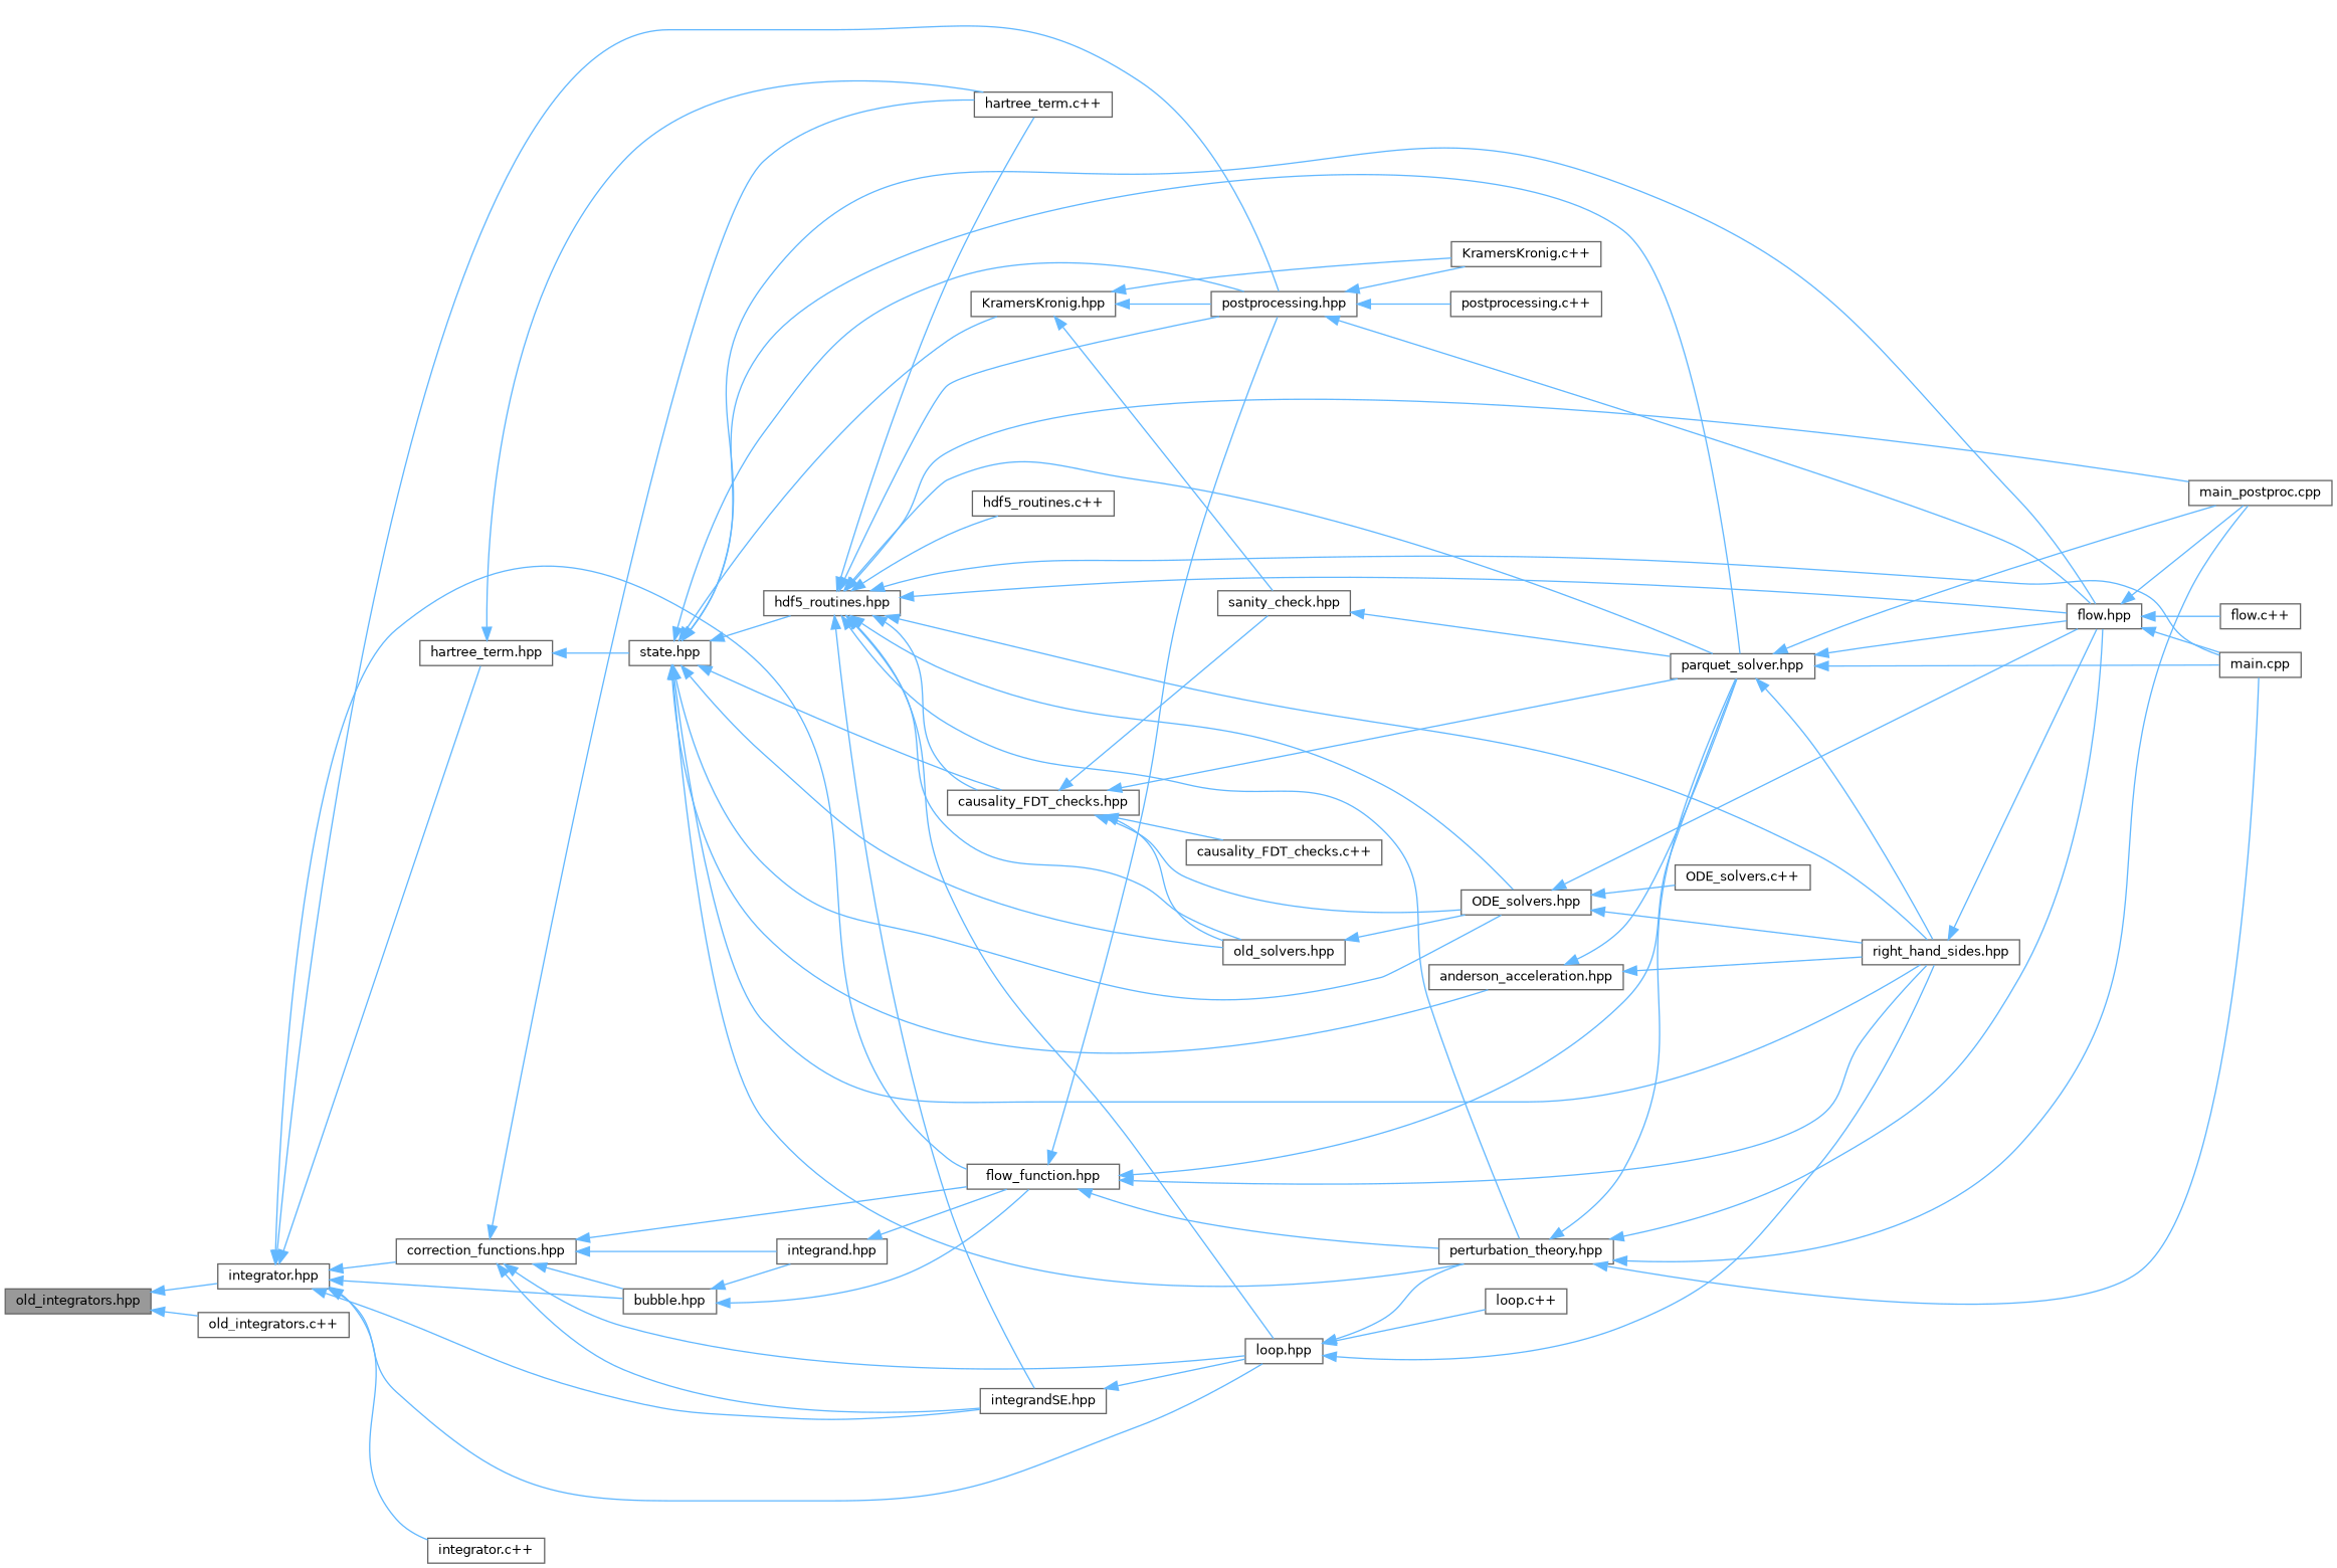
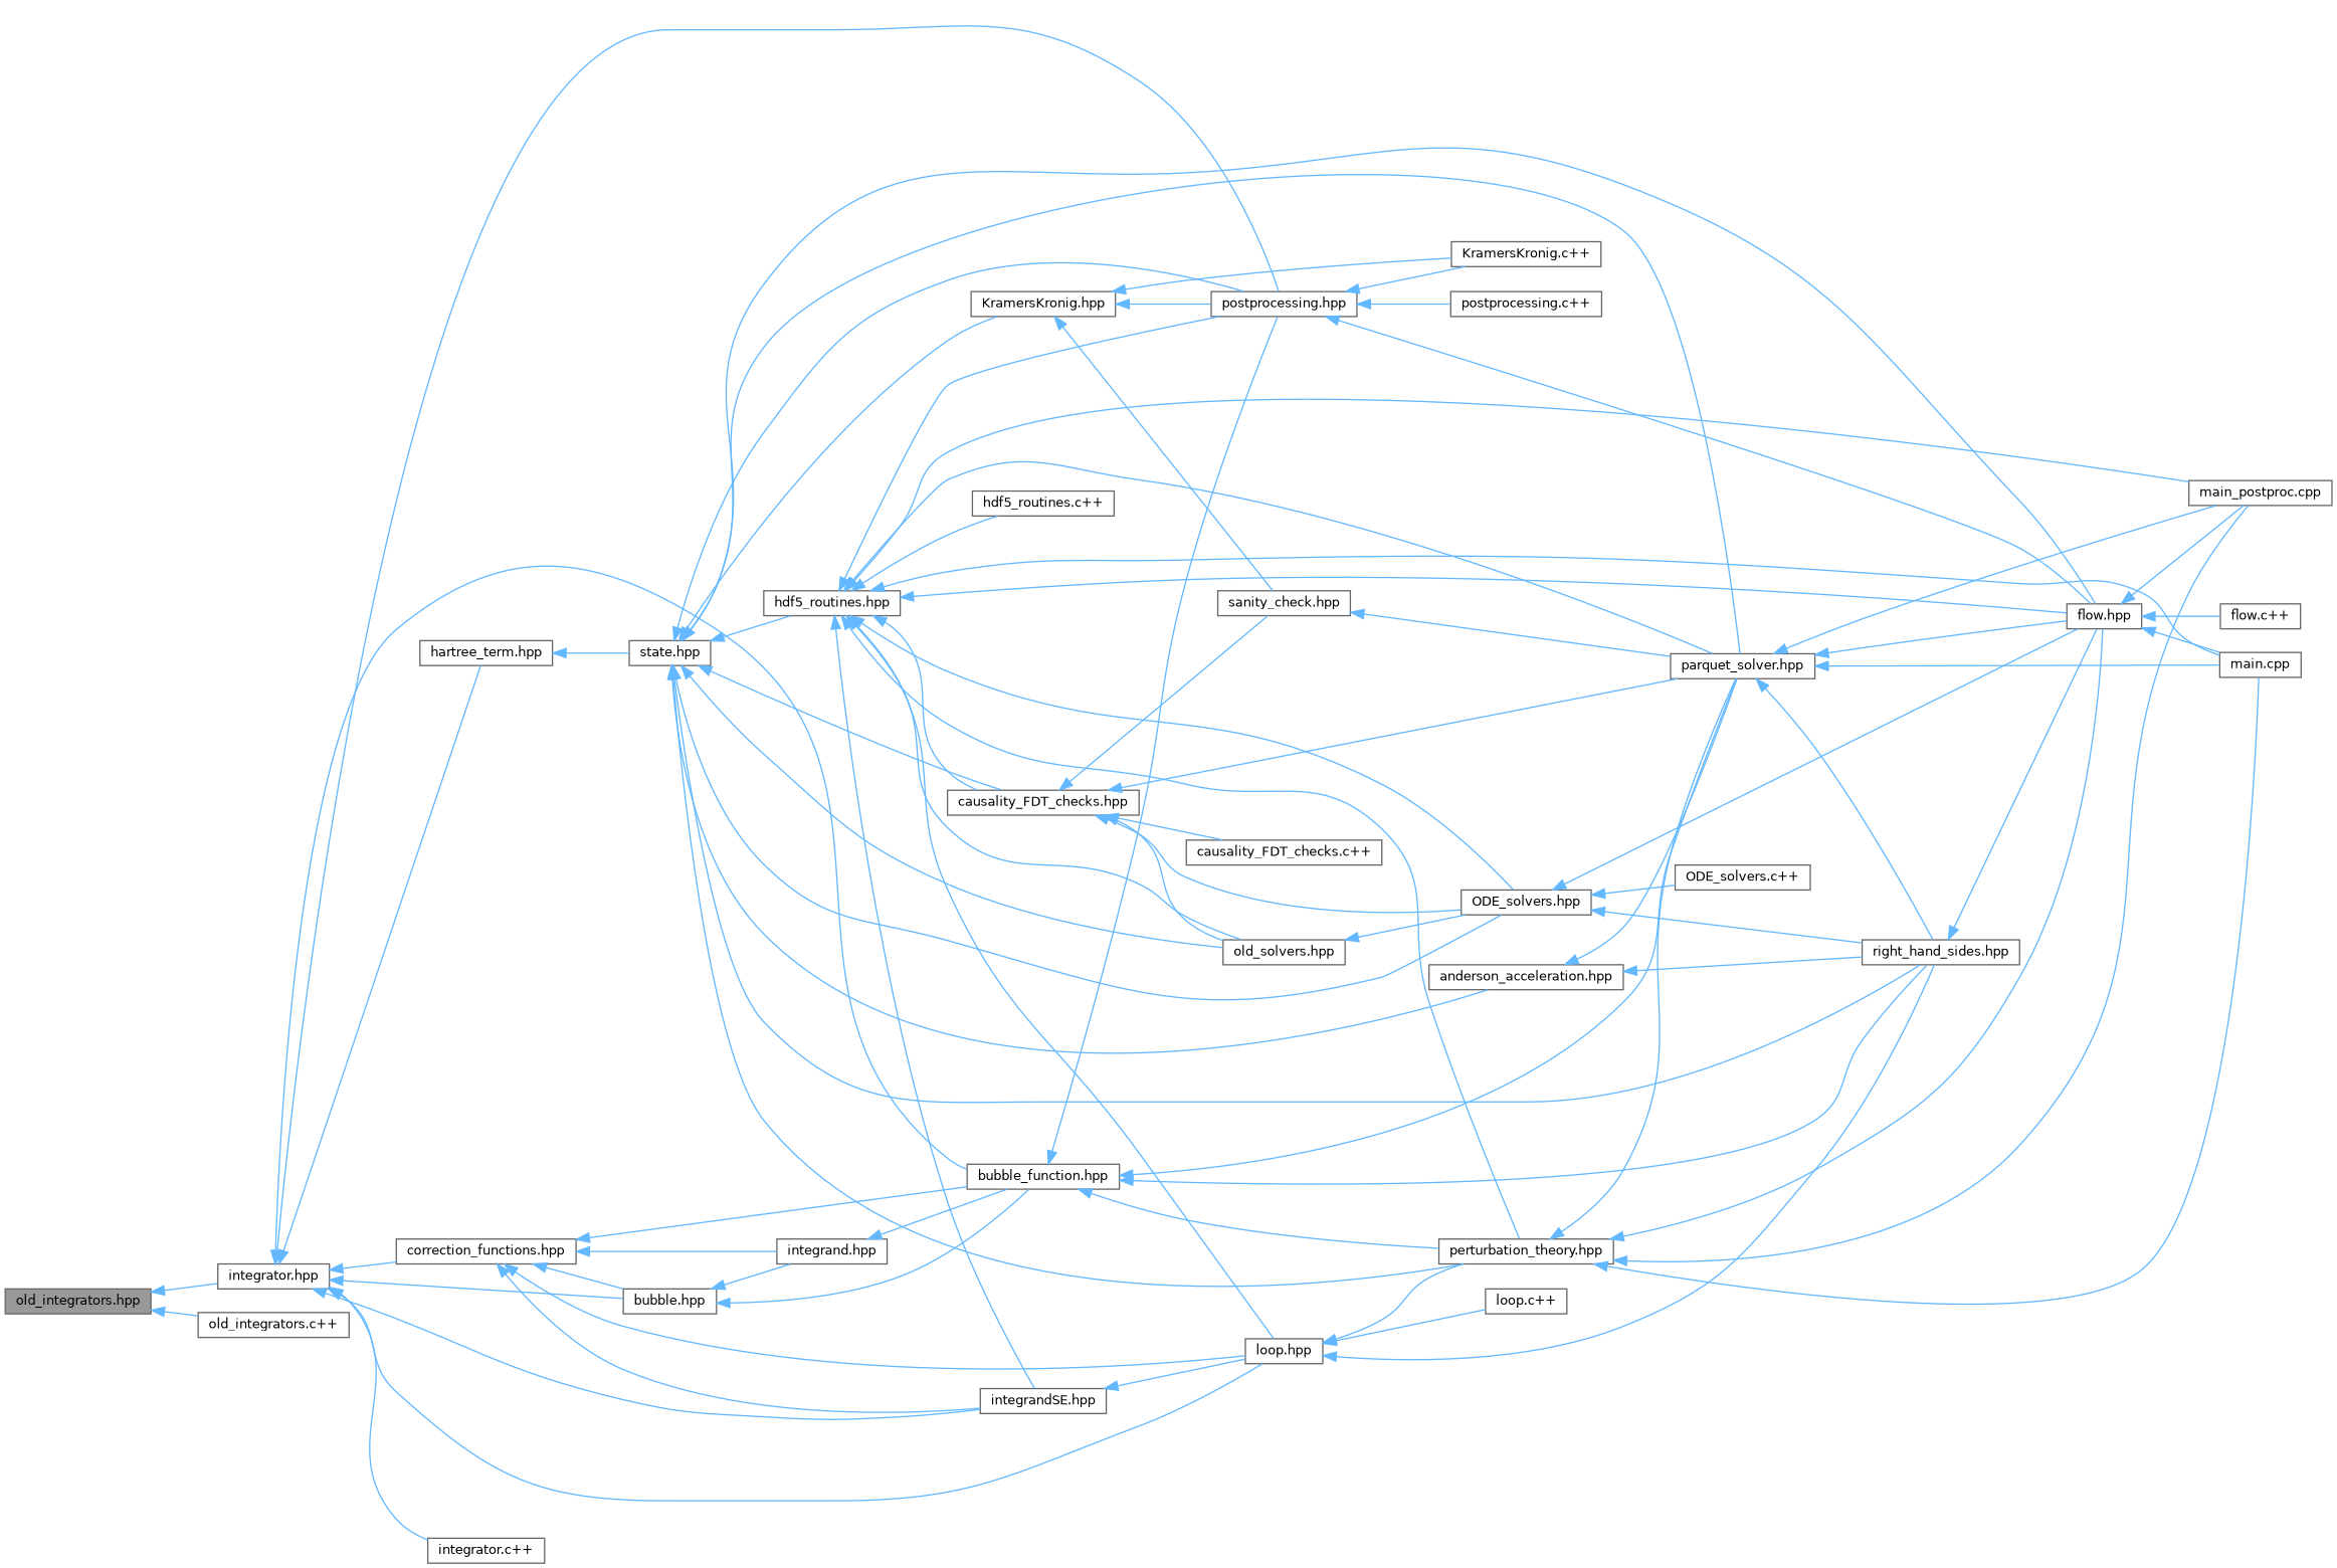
  digraph {
    rankdir=LR
    node [color=grey40 fillcolor=white fontname=Helvetica fontsize=10 shape=box style=filled]
    edge [color=steelblue1 dir=back fontname=Helvetica fontsize=10 labelfontname=Helvetica labelfontsize=10 style=solid]
    n1 [color=gray40 fillcolor=grey60 fontcolor=black height=0.2 label="old_integrators.hpp" width=0.4]
    n2 [height=0.2 label="integrator.hpp" width=0.4]
    n3 [height=0.2 label="old_integrators.c++" width=0.4]
    n4 [height=0.2 label="bubble.hpp" width=0.4]
-   n5 [height=0.2 label="flow_function.hpp" width=0.4]
+   n5 [height=0.2 label="bubble_function.hpp" width=0.4]
    n6 [height=0.2 label="postprocessing.hpp" width=0.4]
    n7 [height=0.2 label="correction_functions.hpp" width=0.4]
    n8 [height=0.2 label="integrandSE.hpp" width=0.4]
    n9 [height=0.2 label="loop.hpp" width=0.4]
    n10 [height=0.2 label="hartree_term.hpp" width=0.4]
    n11 [height=0.2 label="integrator.c++" width=0.4]
    n12 [height=0.2 label="integrand.hpp" width=0.4]
    n13 [height=0.2 label="parquet_solver.hpp" width=0.4]
    n14 [height=0.2 label="right_hand_sides.hpp" width=0.4]
    n15 [height=0.2 label="perturbation_theory.hpp" width=0.4]
    n16 [height=0.2 label="flow.hpp" width=0.4]
    n17 [height=0.2 label="postprocessing.c++" width=0.4]
    n18 [height=0.2 label="KramersKronig.c++" width=0.4]
-   n19 [height=0.2 label="hartree_term.c++" width=0.4]
    n20 [height=0.2 label="loop.c++" width=0.4]
    n21 [height=0.2 label="state.hpp" width=0.4]
    n22 [height=0.2 label="main.cpp" width=0.4]
    n23 [height=0.2 label="main_postproc.cpp" width=0.4]
    n24 [height=0.2 label="flow.c++" width=0.4]
    n25 [height=0.2 label="sanity_check.hpp" width=0.4]
    n26 [height=0.2 label="KramersKronig.hpp" width=0.4]
    n27 [height=0.2 label="ODE_solvers.hpp" width=0.4]
    n28 [height=0.2 label="anderson_acceleration.hpp" width=0.4]
    n29 [height=0.2 label="causality_FDT_checks.hpp" width=0.4]
    n30 [height=0.2 label="old_solvers.hpp" width=0.4]
    n31 [height=0.2 label="hdf5_routines.hpp" width=0.4]
    n32 [height=0.2 label="ODE_solvers.c++" width=0.4]
    n33 [height=0.2 label="causality_FDT_checks.c++" width=0.4]
    n34 [height=0.2 label="hdf5_routines.c++" width=0.4]
    n1 -> n2
    n1 -> n3
    n2 -> n4
    n2 -> n5
    n2 -> n6
    n2 -> n7
    n2 -> n8
    n2 -> n9
    n2 -> n10
    n2 -> n11
    n4 -> n5
    n4 -> n12
    n5 -> n6
    n5 -> n13
    n5 -> n14
    n5 -> n15
    n6 -> n16
    n6 -> n17
    n6 -> n18
    n7 -> n4
    n7 -> n5
    n7 -> n8
    n7 -> n9
    n7 -> n12
-   n7 -> n19
    n8 -> n9
    n9 -> n14
    n9 -> n15
    n9 -> n20
-   n10 -> n19
    n10 -> n21
    n12 -> n5
    n13 -> n14
    n13 -> n16
    n13 -> n22
    n13 -> n23
    n14 -> n16
    n15 -> n13
    n15 -> n16
    n15 -> n22
    n15 -> n23
    n16 -> n22
    n16 -> n23
    n16 -> n24
    n21 -> n6
    n21 -> n13
    n21 -> n14
    n21 -> n15
    n21 -> n16
    n21 -> n26
    n21 -> n27
    n21 -> n28
    n21 -> n29
    n21 -> n30
    n21 -> n31
    n25 -> n13
    n26 -> n6
    n26 -> n18
    n26 -> n25
    n27 -> n14
    n27 -> n16
    n27 -> n32
    n28 -> n13
    n28 -> n14
    n29 -> n13
    n29 -> n25
    n29 -> n27
    n29 -> n30
    n29 -> n33
    n30 -> n27
    n31 -> n6
    n31 -> n8
    n31 -> n9
    n31 -> n13
-   n31 -> n14
    n31 -> n15
    n31 -> n16
-   n31 -> n19
    n31 -> n22
    n31 -> n23
    n31 -> n27
    n31 -> n29
    n31 -> n30
    n31 -> n34
  }
